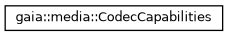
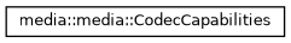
  digraph {
    rankdir=LR
    fontname="DejaVu Sans"
-   n1 [color=black fillcolor=white fontname="DejaVu Sans" fontsize=10 height=0.2 label="gaia::media::CodecCapabilities" shape=record style=filled width=0.4]
+   n1 [color=black fillcolor=white fontname="DejaVu Sans" fontsize=10 height=0.2 label="media::media::CodecCapabilities" shape=record style=filled width=0.4]
  }
